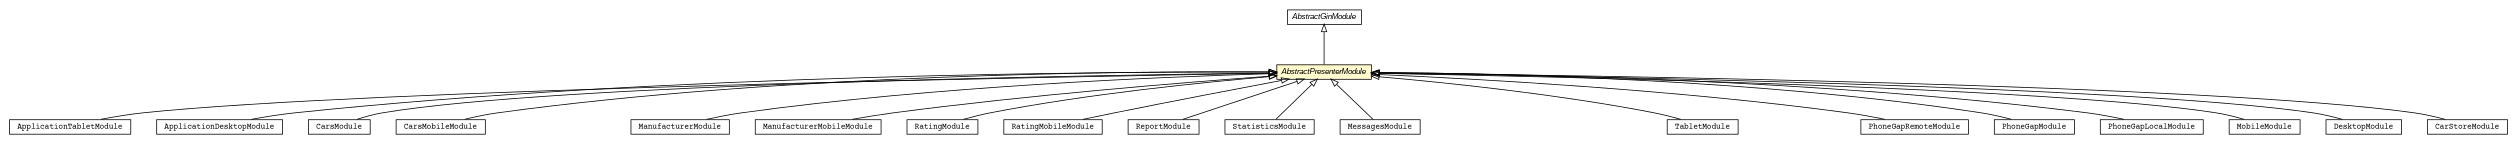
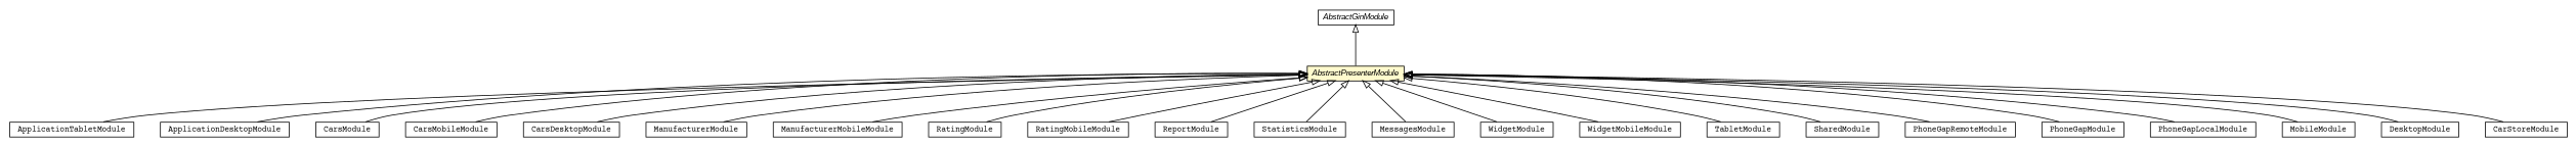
  digraph {
    fontname="Courier Prime"
    nodesep=0.25
    rankdir=TB
    ranksep=0.5
    node [fontcolor=black fontname="Courier Prime" fontsize=10.0 shape=plaintext]
    edge [arrowtail=empty dir=back fontname="Courier Prime" fontsize=10 headport=p labelfontname=arial labelfontsize=10 tailport=p]
    n1 [label=<<table title="com.gwtplatform.mvp.client.gin.AbstractPresenterModule" border="0" cellborder="1" cellspacing="0" cellpadding="2" port="p" bgcolor="lemonChiffon" href="./AbstractPresenterModule.html"> 		<tr><td><table border="0" cellspacing="0" cellpadding="1"> <tr><td align="center" balign="center"><font face="arial italic"> AbstractPresenterModule </font></td></tr> 		</table></td></tr> 		</table>>]
    n2 [label=<<table title="com.gwtplatform.carstore.client.application.ApplicationTabletModule" border="0" cellborder="1" cellspacing="0" cellpadding="2" port="p" href="../../../carstore/client/application/ApplicationTabletModule.html"> 		<tr><td><table border="0" cellspacing="0" cellpadding="1"> <tr><td align="center" balign="center"> ApplicationTabletModule </td></tr> 		</table></td></tr> 		</table>>]
    n3 [label=<<table title="com.gwtplatform.carstore.client.application.ApplicationDesktopModule" border="0" cellborder="1" cellspacing="0" cellpadding="2" port="p" href="../../../carstore/client/application/ApplicationDesktopModule.html"> 		<tr><td><table border="0" cellspacing="0" cellpadding="1"> <tr><td align="center" balign="center"> ApplicationDesktopModule </td></tr> 		</table></td></tr> 		</table>>]
    n4 [label=<<table title="com.gwtplatform.carstore.client.application.cars.CarsModule" border="0" cellborder="1" cellspacing="0" cellpadding="2" port="p" href="../../../carstore/client/application/cars/CarsModule.html"> 		<tr><td><table border="0" cellspacing="0" cellpadding="1"> <tr><td align="center" balign="center"> CarsModule </td></tr> 		</table></td></tr> 		</table>>]
    n5 [label=<<table title="com.gwtplatform.carstore.client.application.cars.CarsMobileModule" border="0" cellborder="1" cellspacing="0" cellpadding="2" port="p" href="../../../carstore/client/application/cars/CarsMobileModule.html"> 		<tr><td><table border="0" cellspacing="0" cellpadding="1"> <tr><td align="center" balign="center"> CarsMobileModule </td></tr> 		</table></td></tr> 		</table>>]
+   n6 [label=<<table title="com.gwtplatform.carstore.client.application.cars.CarsDesktopModule" border="0" cellborder="1" cellspacing="0" cellpadding="2" port="p" href="../../../carstore/client/application/cars/CarsDesktopModule.html"> 		<tr><td><table border="0" cellspacing="0" cellpadding="1"> <tr><td align="center" balign="center"> CarsDesktopModule </td></tr> 		</table></td></tr> 		</table>>]
    n7 [label=<<table title="com.gwtplatform.carstore.client.application.manufacturer.ManufacturerModule" border="0" cellborder="1" cellspacing="0" cellpadding="2" port="p" href="../../../carstore/client/application/manufacturer/ManufacturerModule.html"> 		<tr><td><table border="0" cellspacing="0" cellpadding="1"> <tr><td align="center" balign="center"> ManufacturerModule </td></tr> 		</table></td></tr> 		</table>>]
    n8 [label=<<table title="com.gwtplatform.carstore.client.application.manufacturer.ManufacturerMobileModule" border="0" cellborder="1" cellspacing="0" cellpadding="2" port="p" href="../../../carstore/client/application/manufacturer/ManufacturerMobileModule.html"> 		<tr><td><table border="0" cellspacing="0" cellpadding="1"> <tr><td align="center" balign="center"> ManufacturerMobileModule </td></tr> 		</table></td></tr> 		</table>>]
    n9 [label=<<table title="com.gwtplatform.carstore.client.application.rating.RatingModule" border="0" cellborder="1" cellspacing="0" cellpadding="2" port="p" href="../../../carstore/client/application/rating/RatingModule.html"> 		<tr><td><table border="0" cellspacing="0" cellpadding="1"> <tr><td align="center" balign="center"> RatingModule </td></tr> 		</table></td></tr> 		</table>>]
    n10 [label=<<table title="com.gwtplatform.carstore.client.application.rating.RatingMobileModule" border="0" cellborder="1" cellspacing="0" cellpadding="2" port="p" href="../../../carstore/client/application/rating/RatingMobileModule.html"> 		<tr><td><table border="0" cellspacing="0" cellpadding="1"> <tr><td align="center" balign="center"> RatingMobileModule </td></tr> 		</table></td></tr> 		</table>>]
    n11 [label=<<table title="com.gwtplatform.carstore.client.application.report.ReportModule" border="0" cellborder="1" cellspacing="0" cellpadding="2" port="p" href="../../../carstore/client/application/report/ReportModule.html"> 		<tr><td><table border="0" cellspacing="0" cellpadding="1"> <tr><td align="center" balign="center"> ReportModule </td></tr> 		</table></td></tr> 		</table>>]
    n12 [label=<<table title="com.gwtplatform.carstore.client.application.stats.StatisticsModule" border="0" cellborder="1" cellspacing="0" cellpadding="2" port="p" href="../../../carstore/client/application/stats/StatisticsModule.html"> 		<tr><td><table border="0" cellspacing="0" cellpadding="1"> <tr><td align="center" balign="center"> StatisticsModule </td></tr> 		</table></td></tr> 		</table>>]
    n13 [label=<<table title="com.gwtplatform.carstore.client.application.widget.message.MessagesModule" border="0" cellborder="1" cellspacing="0" cellpadding="2" port="p" href="../../../carstore/client/application/widget/message/MessagesModule.html"> 		<tr><td><table border="0" cellspacing="0" cellpadding="1"> <tr><td align="center" balign="center"> MessagesModule </td></tr> 		</table></td></tr> 		</table>>]
+   n14 [label=<<table title="com.gwtplatform.carstore.client.application.widget.WidgetModule" border="0" cellborder="1" cellspacing="0" cellpadding="2" port="p" href="../../../carstore/client/application/widget/WidgetModule.html"> 		<tr><td><table border="0" cellspacing="0" cellpadding="1"> <tr><td align="center" balign="center"> WidgetModule </td></tr> 		</table></td></tr> 		</table>>]
+   n15 [label=<<table title="com.gwtplatform.carstore.client.application.widget.WidgetMobileModule" border="0" cellborder="1" cellspacing="0" cellpadding="2" port="p" href="../../../carstore/client/application/widget/WidgetMobileModule.html"> 		<tr><td><table border="0" cellspacing="0" cellpadding="1"> <tr><td align="center" balign="center"> WidgetMobileModule </td></tr> 		</table></td></tr> 		</table>>]
    n16 [label=<<table title="com.gwtplatform.carstore.client.gin.TabletModule" border="0" cellborder="1" cellspacing="0" cellpadding="2" port="p" href="../../../carstore/client/gin/TabletModule.html"> 		<tr><td><table border="0" cellspacing="0" cellpadding="1"> <tr><td align="center" balign="center"> TabletModule </td></tr> 		</table></td></tr> 		</table>>]
+   n17 [label=<<table title="com.gwtplatform.carstore.client.gin.SharedModule" border="0" cellborder="1" cellspacing="0" cellpadding="2" port="p" href="../../../carstore/client/gin/SharedModule.html"> 		<tr><td><table border="0" cellspacing="0" cellpadding="1"> <tr><td align="center" balign="center"> SharedModule </td></tr> 		</table></td></tr> 		</table>>]
    n18 [label=<<table title="com.gwtplatform.carstore.client.gin.PhoneGapRemoteModule" border="0" cellborder="1" cellspacing="0" cellpadding="2" port="p" href="../../../carstore/client/gin/PhoneGapRemoteModule.html"> 		<tr><td><table border="0" cellspacing="0" cellpadding="1"> <tr><td align="center" balign="center"> PhoneGapRemoteModule </td></tr> 		</table></td></tr> 		</table>>]
    n19 [label=<<table title="com.gwtplatform.carstore.client.gin.PhoneGapModule" border="0" cellborder="1" cellspacing="0" cellpadding="2" port="p" href="../../../carstore/client/gin/PhoneGapModule.html"> 		<tr><td><table border="0" cellspacing="0" cellpadding="1"> <tr><td align="center" balign="center"> PhoneGapModule </td></tr> 		</table></td></tr> 		</table>>]
    n20 [label=<<table title="com.gwtplatform.carstore.client.gin.PhoneGapLocalModule" border="0" cellborder="1" cellspacing="0" cellpadding="2" port="p" href="../../../carstore/client/gin/PhoneGapLocalModule.html"> 		<tr><td><table border="0" cellspacing="0" cellpadding="1"> <tr><td align="center" balign="center"> PhoneGapLocalModule </td></tr> 		</table></td></tr> 		</table>>]
    n21 [label=<<table title="com.gwtplatform.carstore.client.gin.MobileModule" border="0" cellborder="1" cellspacing="0" cellpadding="2" port="p" href="../../../carstore/client/gin/MobileModule.html"> 		<tr><td><table border="0" cellspacing="0" cellpadding="1"> <tr><td align="center" balign="center"> MobileModule </td></tr> 		</table></td></tr> 		</table>>]
    n22 [label=<<table title="com.gwtplatform.carstore.client.gin.DesktopModule" border="0" cellborder="1" cellspacing="0" cellpadding="2" port="p" href="../../../carstore/client/gin/DesktopModule.html"> 		<tr><td><table border="0" cellspacing="0" cellpadding="1"> <tr><td align="center" balign="center"> DesktopModule </td></tr> 		</table></td></tr> 		</table>>]
    n23 [label=<<table title="com.gwtplatform.carstore.client.gin.CarStoreModule" border="0" cellborder="1" cellspacing="0" cellpadding="2" port="p" href="../../../carstore/client/gin/CarStoreModule.html"> 		<tr><td><table border="0" cellspacing="0" cellpadding="1"> <tr><td align="center" balign="center"> CarStoreModule </td></tr> 		</table></td></tr> 		</table>>]
    n24 [label=<<table title="com.google.gwt.inject.client.AbstractGinModule" border="0" cellborder="1" cellspacing="0" cellpadding="2" port="p" href="http://google-gin.googlecode.com/svn/trunk/javadoc/com/google/gwt/inject/client/AbstractGinModule.html"> 		<tr><td><table border="0" cellspacing="0" cellpadding="1"> <tr><td align="center" balign="center"><font face="arial italic"> AbstractGinModule </font></td></tr> 		</table></td></tr> 		</table>>]
    n1 -> n2
    n1 -> n3
    n1 -> n4
    n1 -> n5
+   n1 -> n6
    n1 -> n7
    n1 -> n8
    n1 -> n9
    n1 -> n10
    n1 -> n11
    n1 -> n12
    n1 -> n13
+   n1 -> n14
+   n1 -> n15
    n1 -> n16
+   n1 -> n17
    n1 -> n18
    n1 -> n19
    n1 -> n20
    n1 -> n21
    n1 -> n22
    n1 -> n23
    n24 -> n1
  }
